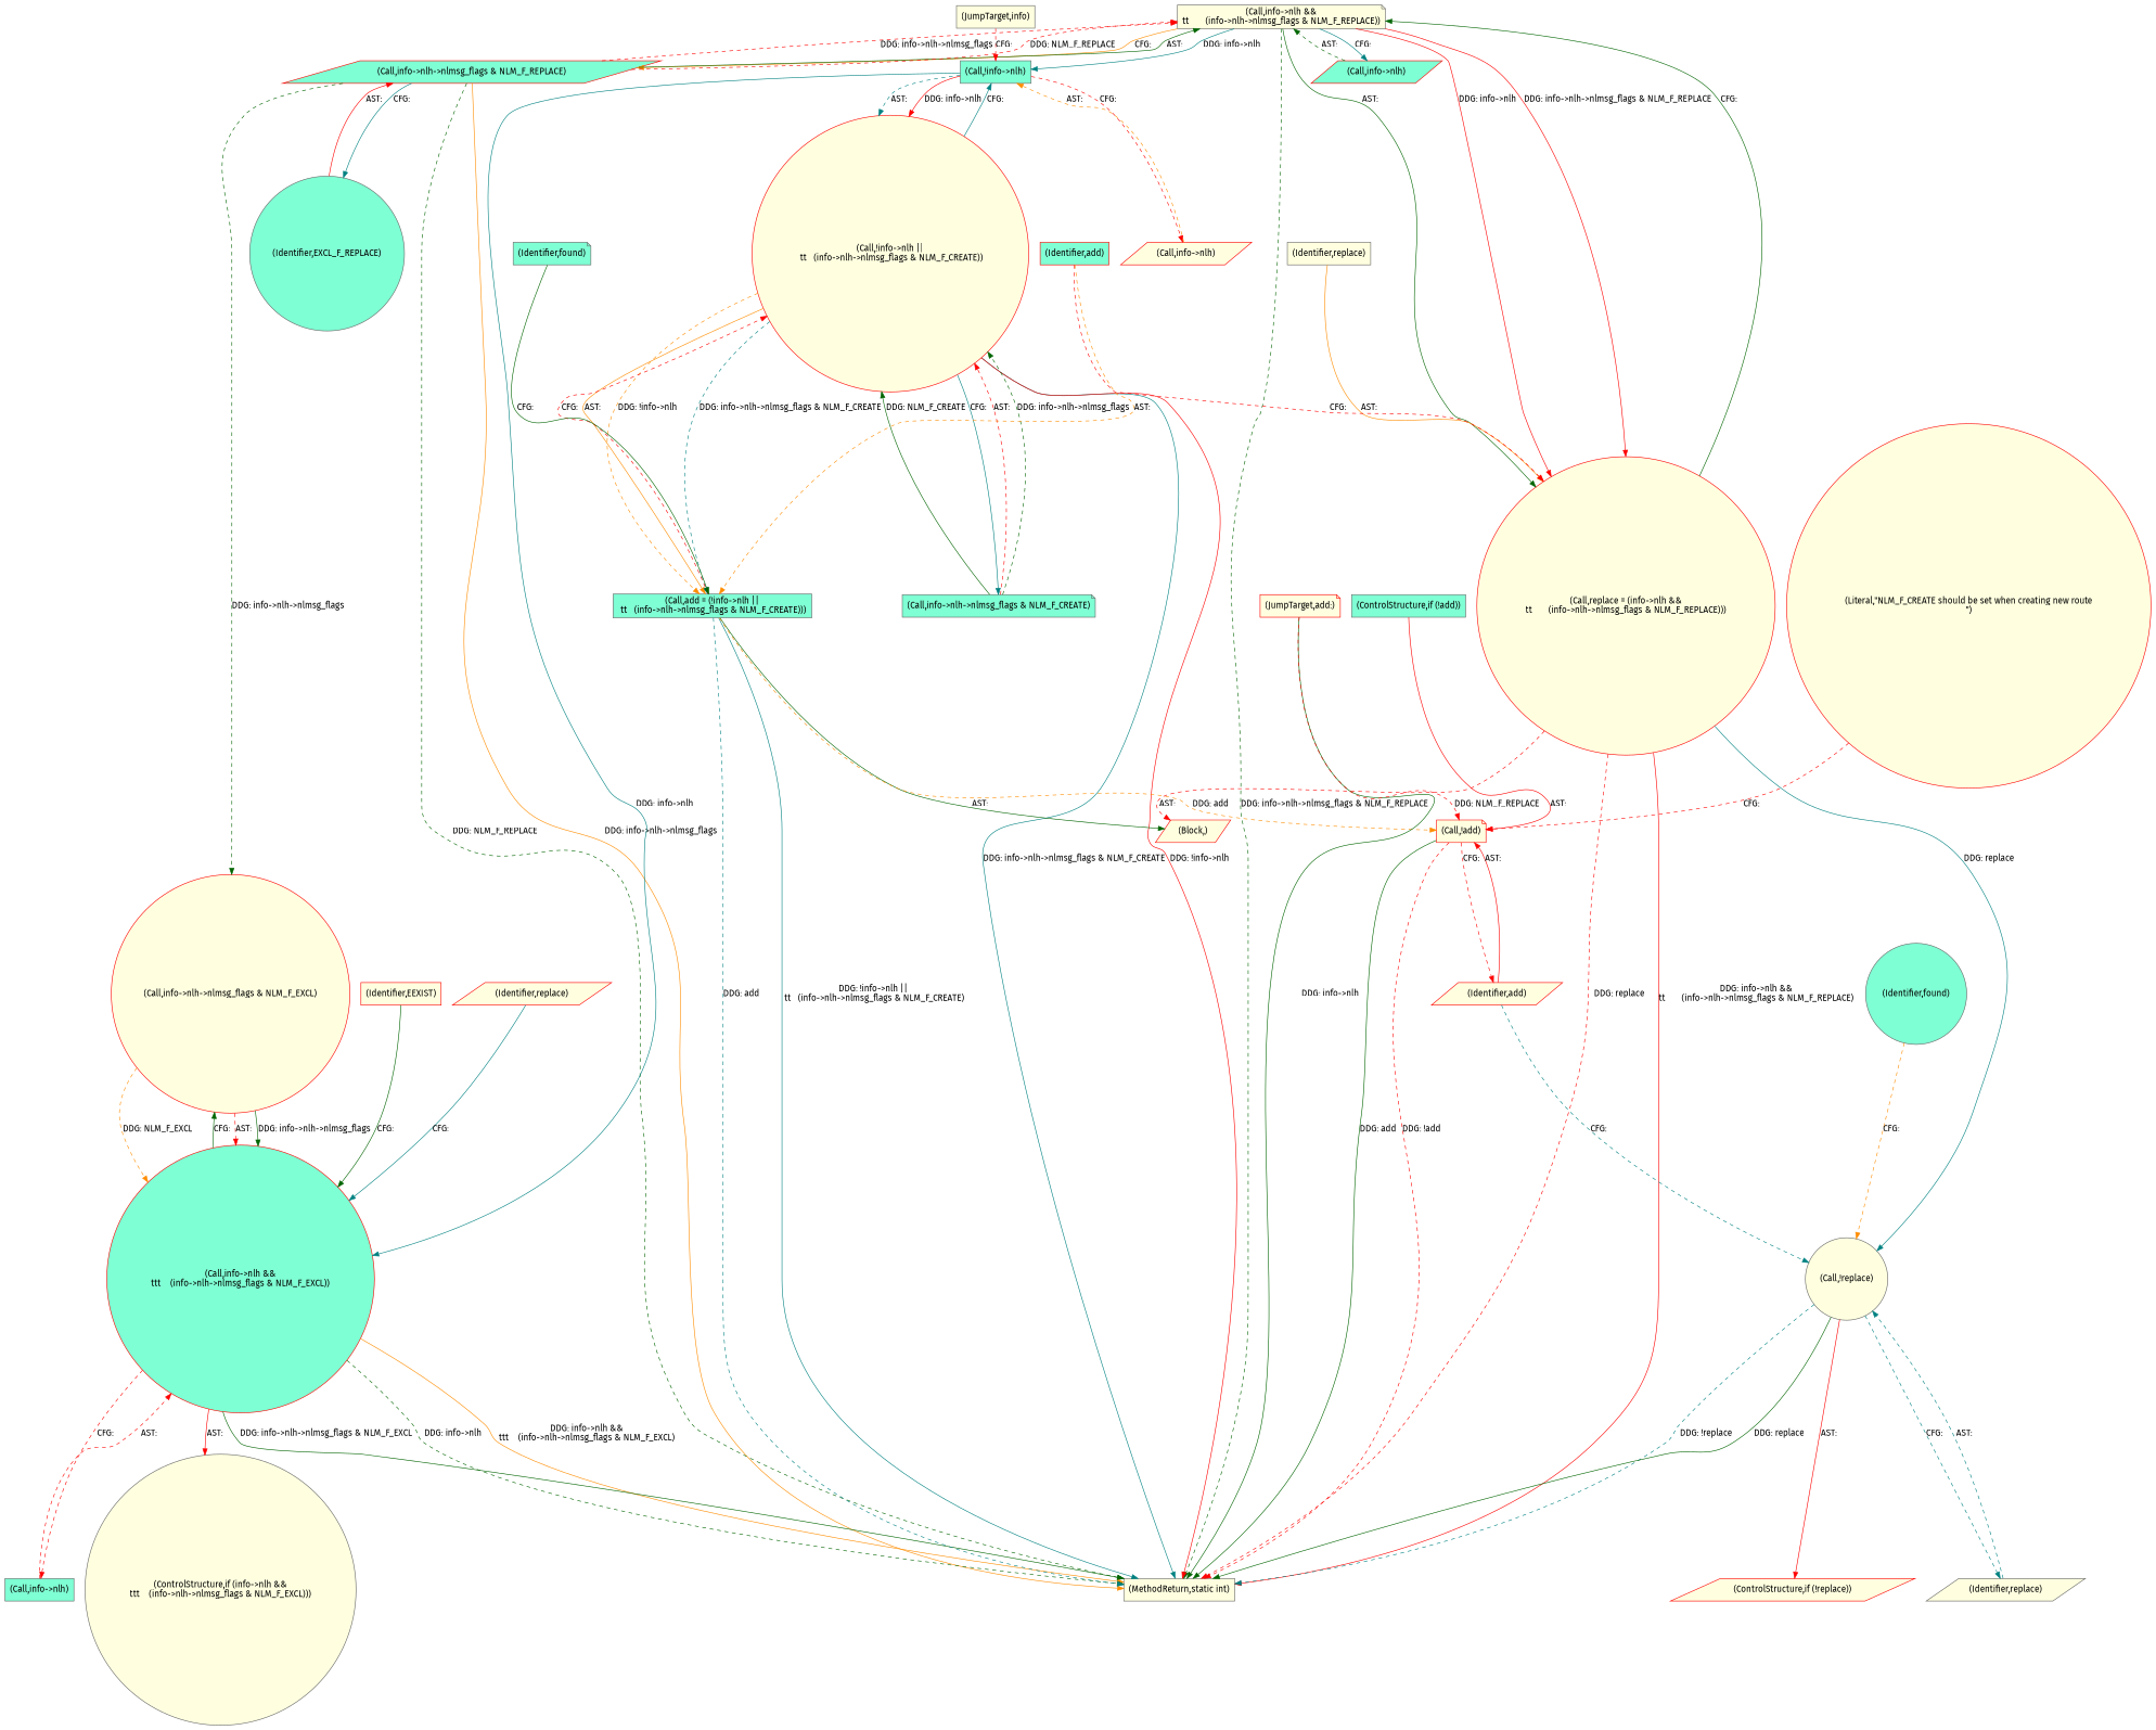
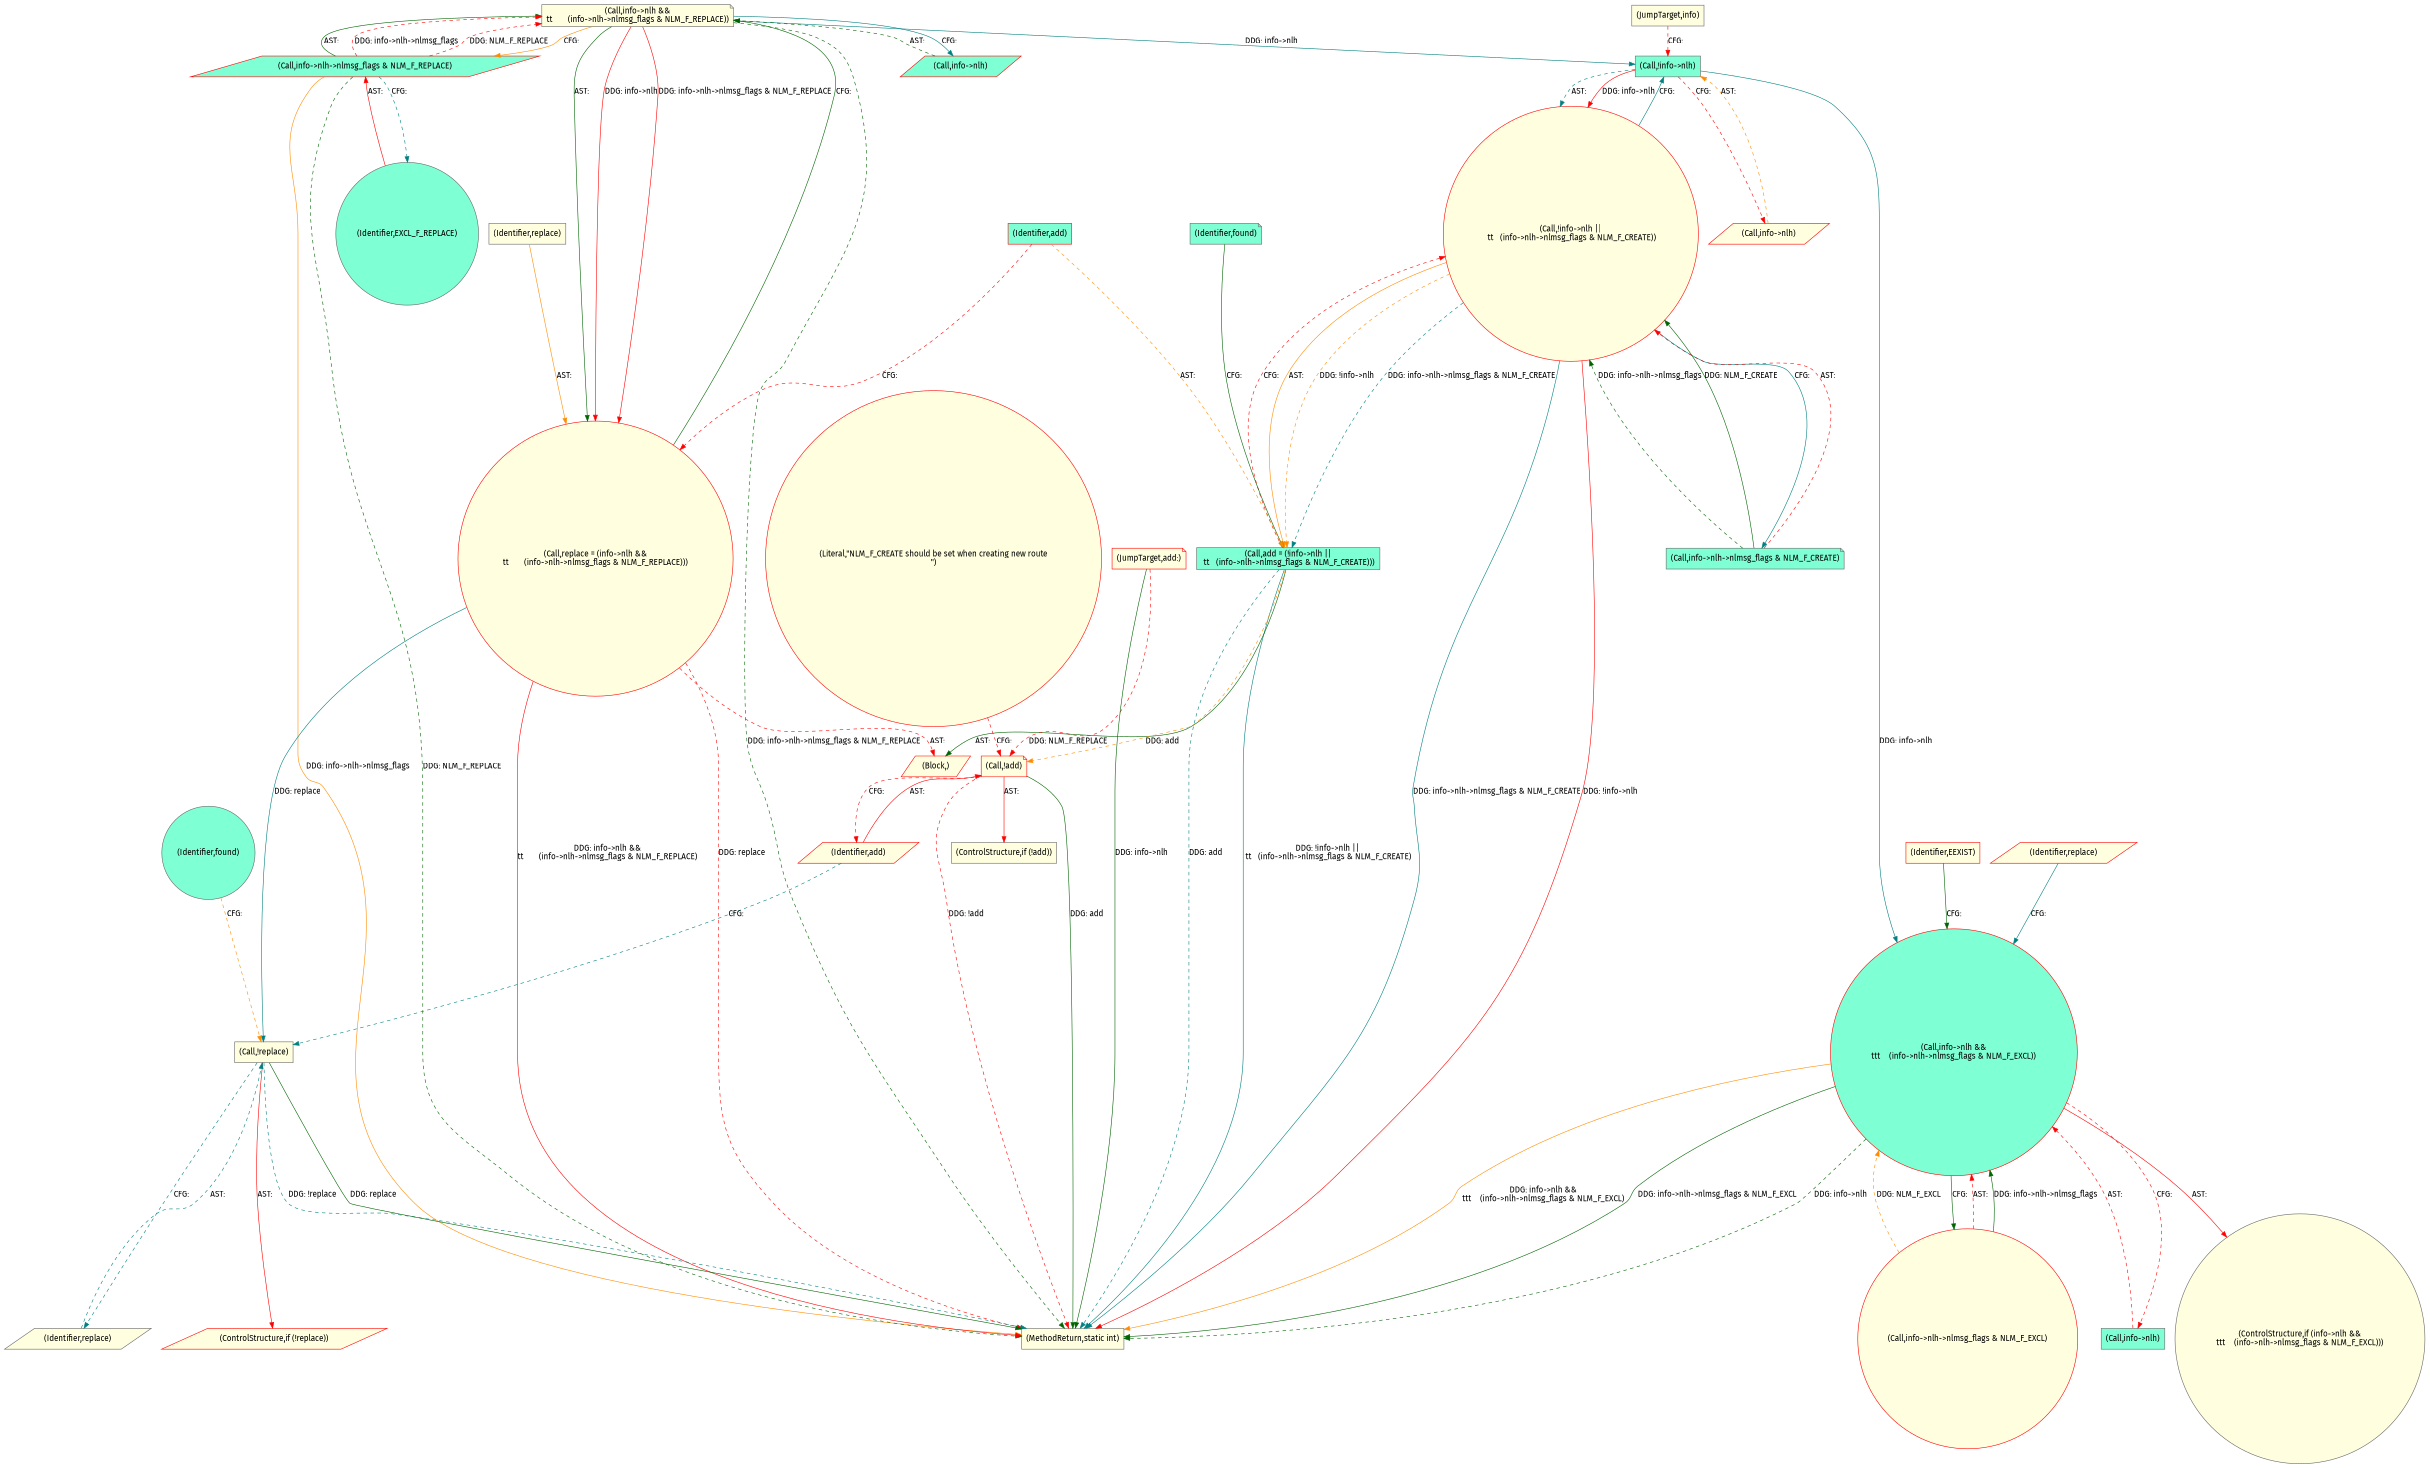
  digraph {
    fontname="Fira Sans"
    node [color=red fillcolor=lightyellow fontname="Fira Sans" shape=circle style=filled]
    edge [color=red fontname="Fira Sans" style=solid]
    n1 [color=gray40 label="(Call,info->nlh &&\n\t\t       (info->nlh->nlmsg_flags & NLM_F_REPLACE))" shape=note]
    n2 [fillcolor=aquamarine label="(Call,info->nlh->nlmsg_flags & NLM_F_REPLACE)" shape=parallelogram]
    n3 [label="(Call,replace = (info->nlh &&\n\t\t       (info->nlh->nlmsg_flags & NLM_F_REPLACE)))"]
    n4 [color=gray40 fillcolor=aquamarine label="(Call,!info->nlh)" shape=box]
    n5 [fillcolor=aquamarine label="(Call,info->nlh)" shape=parallelogram]
    n6 [color=gray40 label="(MethodReturn,static int)" shape=box]
    n7 [color=gray40 fillcolor=aquamarine label="(Identifier,EXCL_F_REPLACE)"]
    n8 [label="(Call,info->nlh->nlmsg_flags & NLM_F_EXCL)"]
-   n9 [color=gray40 label="(Call,!replace)"]
+   n9 [color=gray40 label="(Call,!replace)" shape=box]
    n10 [label="(Block,)" shape=parallelogram]
    n11 [label="(Call,!info->nlh ||\n \t\t   (info->nlh->nlmsg_flags & NLM_F_CREATE))"]
    n12 [fillcolor=aquamarine label="(Call,info->nlh &&\n\t\t\t    (info->nlh->nlmsg_flags & NLM_F_EXCL))"]
    n13 [label="(Call,info->nlh)" shape=parallelogram]
    n14 [color=gray40 fillcolor=aquamarine label="(Call,info->nlh->nlmsg_flags & NLM_F_CREATE)" shape=note]
    n15 [color=gray40 label="(Identifier,replace)" shape=parallelogram]
    n16 [label="(ControlStructure,if (!replace))" shape=parallelogram]
    n17 [color=gray40 fillcolor=aquamarine label="(Call,add = (!info->nlh ||\n \t\t   (info->nlh->nlmsg_flags & NLM_F_CREATE)))" shape=box]
    n18 [color=gray40 fillcolor=aquamarine label="(Call,info->nlh)" shape=box]
    n19 [color=gray40 label="(ControlStructure,if (info->nlh &&\n\t\t\t    (info->nlh->nlmsg_flags & NLM_F_EXCL)))"]
    n20 [label="(Call,!add)" shape=note]
-   n21 [color=gray40 fillcolor=aquamarine label="(ControlStructure,if (!add))" shape=box]
+   n21 [color=gray40 label="(ControlStructure,if (!add))" shape=box]
    n22 [label="(Identifier,add)" shape=parallelogram]
    n23 [label="(Identifier,EEXIST)" shape=box]
    n24 [label="(Literal,\"NLM_F_CREATE should be set when creating new route\n\")"]
    n25 [label="(Identifier,replace)" shape=parallelogram]
    n26 [color=gray40 fillcolor=aquamarine label="(Identifier,found)" shape=note]
    n27 [color=gray40 label="(Identifier,replace)" shape=box]
    n28 [color=gray40 label="(JumpTarget,info)" shape=box]
    n29 [color=gray40 fillcolor=aquamarine label="(Identifier,found)"]
    n30 [label="(JumpTarget,add:)" shape=note]
    n31 [fillcolor=aquamarine label="(Identifier,add)" shape=box]
    n1 -> n2 [color=darkorange label="CFG: "]
    n1 -> n3 [color=darkgreen label="AST: "]
    n1 -> n3 [label="DDG: info->nlh"]
    n1 -> n3 [label="DDG: info->nlh->nlmsg_flags & NLM_F_REPLACE"]
    n1 -> n4 [color=teal label="DDG: info->nlh"]
    n1 -> n5 [color=teal label="CFG: "]
    n1 -> n6 [color=darkgreen label="DDG: info->nlh->nlmsg_flags & NLM_F_REPLACE" style=dashed]
    n2 -> n1 [color=darkgreen label="AST: "]
    n2 -> n1 [label="DDG: info->nlh->nlmsg_flags" style=dashed]
    n2 -> n1 [label="DDG: NLM_F_REPLACE" style=dashed]
    n2 -> n6 [color=darkorange label="DDG: info->nlh->nlmsg_flags"]
    n2 -> n6 [color=darkgreen label="DDG: NLM_F_REPLACE" style=dashed]
-   n2 -> n7 [color=teal label="CFG: "]
-   n2 -> n8 [color=darkgreen label="DDG: info->nlh->nlmsg_flags" style=dashed]
+   n2 -> n7 [color=teal label="CFG: " style=dashed]
    n3 -> n1 [color=darkgreen label="CFG: "]
    n3 -> n6 [label="DDG: info->nlh &&\n\t\t       (info->nlh->nlmsg_flags & NLM_F_REPLACE)"]
    n3 -> n6 [label="DDG: replace" style=dashed]
    n3 -> n9 [color=teal label="DDG: replace"]
    n3 -> n10 [label="AST: " style=dashed]
    n4 -> n11 [color=teal label="AST: " style=dashed]
    n4 -> n11 [label="DDG: info->nlh"]
    n4 -> n12 [color=teal label="DDG: info->nlh"]
    n4 -> n13 [label="CFG: " style=dashed]
    n5 -> n1 [color=darkgreen label="AST: " style=dashed]
    n7 -> n2 [label="AST: "]
    n8 -> n12 [label="AST: " style=dashed]
    n8 -> n12 [color=darkgreen label="DDG: info->nlh->nlmsg_flags"]
    n8 -> n12 [color=darkorange label="DDG: NLM_F_EXCL" style=dashed]
    n9 -> n6 [color=teal label="DDG: !replace" style=dashed]
    n9 -> n6 [color=darkgreen label="DDG: replace"]
    n9 -> n15 [color=teal label="CFG: " style=dashed]
    n9 -> n16 [label="AST: "]
    n11 -> n4 [color=teal label="CFG: "]
    n11 -> n6 [color=teal label="DDG: info->nlh->nlmsg_flags & NLM_F_CREATE"]
    n11 -> n6 [label="DDG: !info->nlh"]
    n11 -> n14 [color=teal label="CFG: "]
    n11 -> n17 [color=darkorange label="AST: "]
    n11 -> n17 [color=darkorange label="DDG: !info->nlh" style=dashed]
    n11 -> n17 [color=teal label="DDG: info->nlh->nlmsg_flags & NLM_F_CREATE" style=dashed]
    n12 -> n6 [color=darkorange label="DDG: info->nlh &&\n\t\t\t    (info->nlh->nlmsg_flags & NLM_F_EXCL)"]
    n12 -> n6 [color=darkgreen label="DDG: info->nlh->nlmsg_flags & NLM_F_EXCL"]
    n12 -> n6 [color=darkgreen label="DDG: info->nlh" style=dashed]
    n12 -> n8 [color=darkgreen label="CFG: "]
    n12 -> n18 [label="CFG: " style=dashed]
    n12 -> n19 [label="AST: "]
    n13 -> n4 [color=darkorange label="AST: " style=dashed]
    n14 -> n11 [label="AST: " style=dashed]
    n14 -> n11 [color=darkgreen label="DDG: info->nlh->nlmsg_flags" style=dashed]
    n14 -> n11 [color=darkgreen label="DDG: NLM_F_CREATE"]
    n15 -> n9 [color=teal label="AST: " style=dashed]
    n17 -> n6 [color=teal label="DDG: add" style=dashed]
    n17 -> n6 [color=teal label="DDG: !info->nlh ||\n \t\t   (info->nlh->nlmsg_flags & NLM_F_CREATE)"]
    n17 -> n10 [color=darkgreen label="AST: "]
    n17 -> n11 [label="CFG: " style=dashed]
    n17 -> n20 [color=darkorange label="DDG: add" style=dashed]
    n18 -> n12 [label="AST: " style=dashed]
    n20 -> n6 [label="DDG: !add" style=dashed]
    n20 -> n6 [color=darkgreen label="DDG: add"]
-   n21 -> n20 [label="AST: "]
+   n20 -> n21 [label="AST: "]
    n20 -> n22 [label="CFG: " style=dashed]
    n22 -> n9 [color=teal label="CFG: " style=dashed]
    n22 -> n20 [label="AST: "]
    n23 -> n12 [color=darkgreen label="CFG: "]
    n24 -> n20 [label="CFG: " style=dashed]
    n25 -> n12 [color=teal label="CFG: "]
    n26 -> n17 [color=darkgreen label="CFG: "]
    n27 -> n3 [color=darkorange label="AST: "]
    n28 -> n4 [label="CFG: " style=dashed]
    n29 -> n9 [color=darkorange label="CFG: " style=dashed]
    n30 -> n6 [color=darkgreen label="DDG: info->nlh"]
    n30 -> n20 [label="DDG: NLM_F_REPLACE" style=dashed]
    n31 -> n3 [label="CFG: " style=dashed]
    n31 -> n17 [color=darkorange label="AST: " style=dashed]
  }
